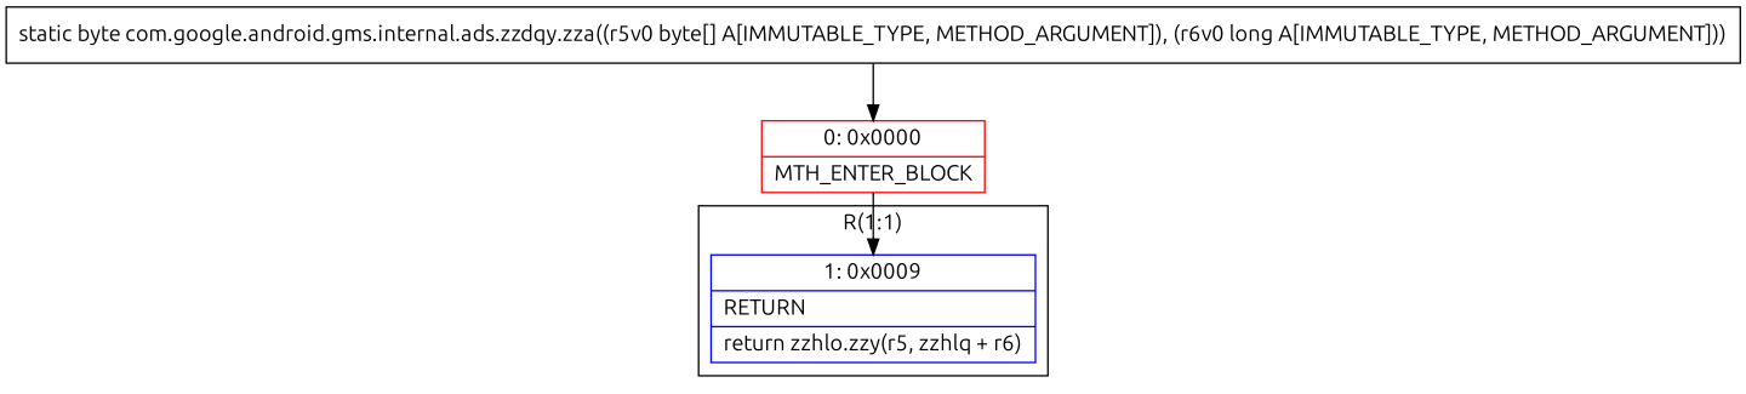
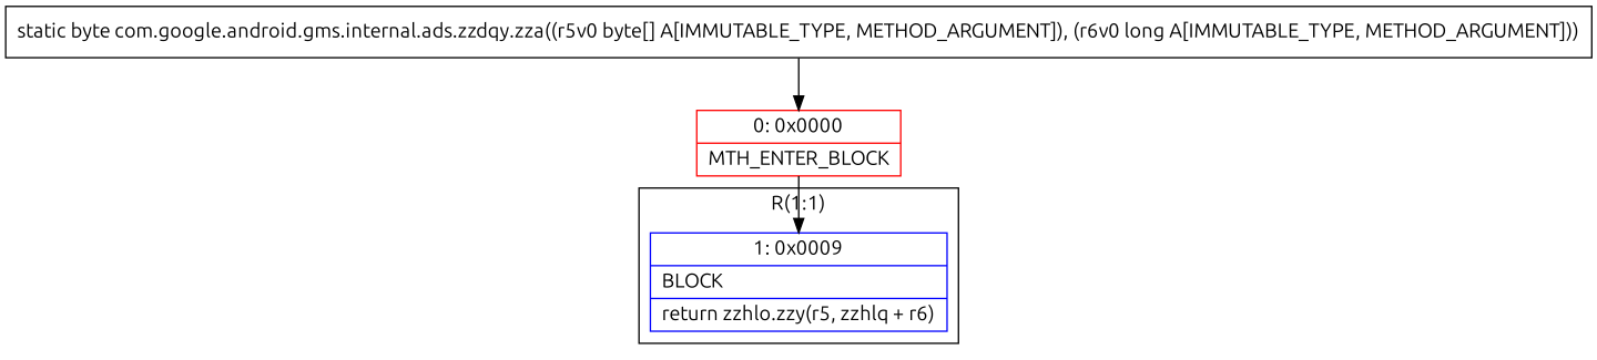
  digraph {
    fontname=Ubuntu
    node [shape=record fontname=Ubuntu]
    edge [fontname=Ubuntu]
-   n1 [color=blue label="{1\:\ 0x0009|RETURN\l|return zzhlo.zzy(r5, zzhlq + r6)\l}"]
+   n1 [color=blue label="{1\:\ 0x0009|BLOCK\l|return zzhlo.zzy(r5, zzhlq + r6)\l}"]
    n2 [color=red label="{0\:\ 0x0000|MTH_ENTER_BLOCK\l}"]
    n3 [label="{static byte com.google.android.gms.internal.ads.zzdqy.zza((r5v0 byte[] A[IMMUTABLE_TYPE, METHOD_ARGUMENT]), (r6v0 long A[IMMUTABLE_TYPE, METHOD_ARGUMENT])) }"]
    subgraph cluster_1 {
      label="R(1:1)"
      n1
    }
    n2 -> n1
    n3 -> n2
  }
